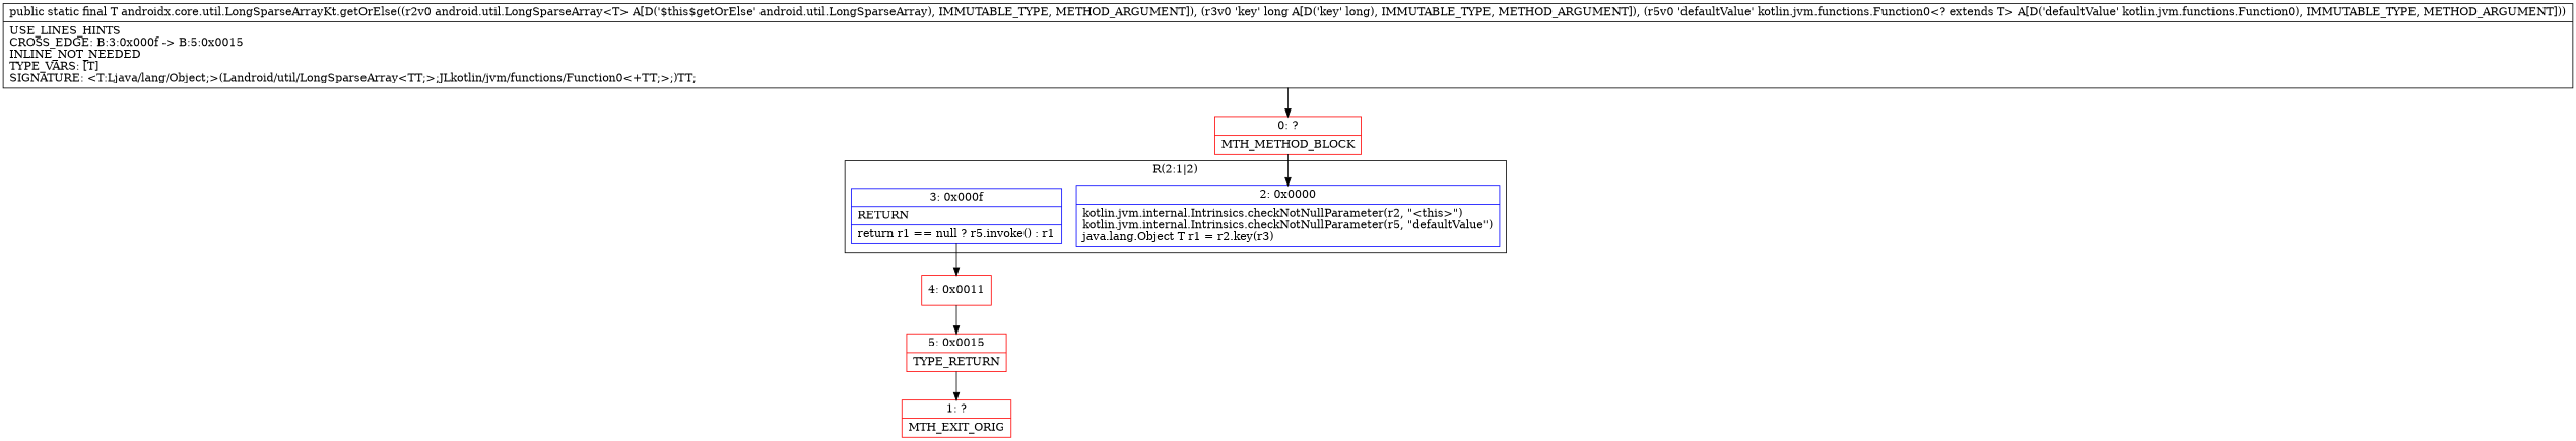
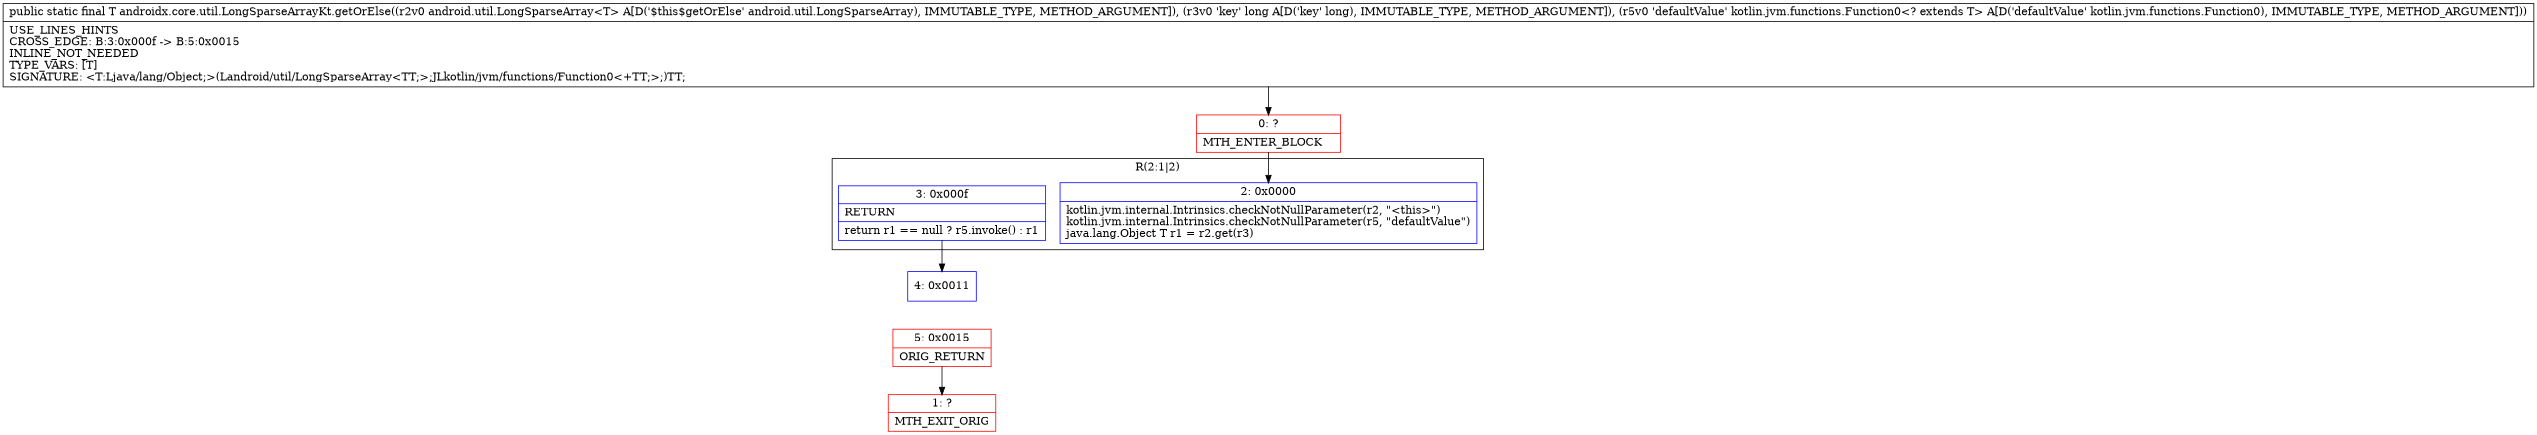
  digraph {
    node [color=red shape=record]
-   n1 [color=blue label="{2\:\ 0x0000|kotlin.jvm.internal.Intrinsics.checkNotNullParameter(r2, \"\<this\>\")\lkotlin.jvm.internal.Intrinsics.checkNotNullParameter(r5, \"defaultValue\")\ljava.lang.Object T r1 = r2.key(r3)\l}"]
+   n1 [color=blue label="{2\:\ 0x0000|kotlin.jvm.internal.Intrinsics.checkNotNullParameter(r2, \"\<this\>\")\lkotlin.jvm.internal.Intrinsics.checkNotNullParameter(r5, \"defaultValue\")\ljava.lang.Object T r1 = r2.get(r3)\l}"]
    n2 [color=blue label="{3\:\ 0x000f|RETURN\l|return r1 == null ? r5.invoke() : r1\l}"]
-   n3 [label="{4\:\ 0x0011}"]
-   n4 [label="{5\:\ 0x0015|TYPE_RETURN\l}"]
-   n5 [label="{0\:\ ?|MTH_METHOD_BLOCK\l}"]
+   n3 [color=blue label="{4\:\ 0x0011}"]
+   n4 [label="{5\:\ 0x0015|ORIG_RETURN\l}"]
+   n5 [label="{0\:\ ?|MTH_ENTER_BLOCK\l}"]
    n6 [label="{1\:\ ?|MTH_EXIT_ORIG\l}"]
    n7 [label="{public static final T androidx.core.util.LongSparseArrayKt.getOrElse((r2v0 android.util.LongSparseArray\<T\> A[D('$this$getOrElse' android.util.LongSparseArray), IMMUTABLE_TYPE, METHOD_ARGUMENT]), (r3v0 'key' long A[D('key' long), IMMUTABLE_TYPE, METHOD_ARGUMENT]), (r5v0 'defaultValue' kotlin.jvm.functions.Function0\<? extends T\> A[D('defaultValue' kotlin.jvm.functions.Function0), IMMUTABLE_TYPE, METHOD_ARGUMENT]))  | USE_LINES_HINTS\lCROSS_EDGE: B:3:0x000f \-\> B:5:0x0015\lINLINE_NOT_NEEDED\lTYPE_VARS: [T]\lSIGNATURE: \<T:Ljava\/lang\/Object;\>(Landroid\/util\/LongSparseArray\<TT;\>;JLkotlin\/jvm\/functions\/Function0\<+TT;\>;)TT;\l}" color=""]
    subgraph cluster_1 {
      label="R(2:1|2)"
      n1
      n2
    }
    n2 -> n3
-   n3 -> n4
    n4 -> n6
    n5 -> n1
    n7 -> n5
  }
